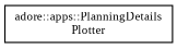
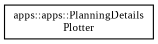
  digraph {
    rankdir=LR
    fontname="Liberation Serif"
-   n1 [color=black fillcolor=white fontname="Liberation Serif" fontsize=10 height=0.2 label="adore::apps::PlanningDetails\lPlotter" shape=record style=filled width=0.4]
+   n1 [color=black fillcolor=white fontname="Liberation Serif" fontsize=10 height=0.2 label="apps::apps::PlanningDetails\lPlotter" shape=record style=filled width=0.4]
  }
